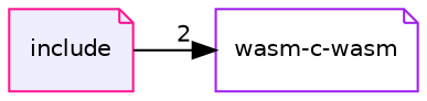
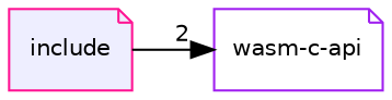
  digraph {
    compound=true
    rankdir=LR
    node [fontname=Helvetica fontsize=10 shape=note style=filled]
    n1 [fillcolor="#eeeeff" label=include pencolor=black color=deeppink]
-   n2 [color=purple fillcolor=white label="wasm-c-wasm"]
+   n2 [color=purple fillcolor=white label="wasm-c-api"]
    n1 -> n2 [headlabel=2 labeldistance=1.5 labelfontname=Helvetica labelfontsize=10]
  }
